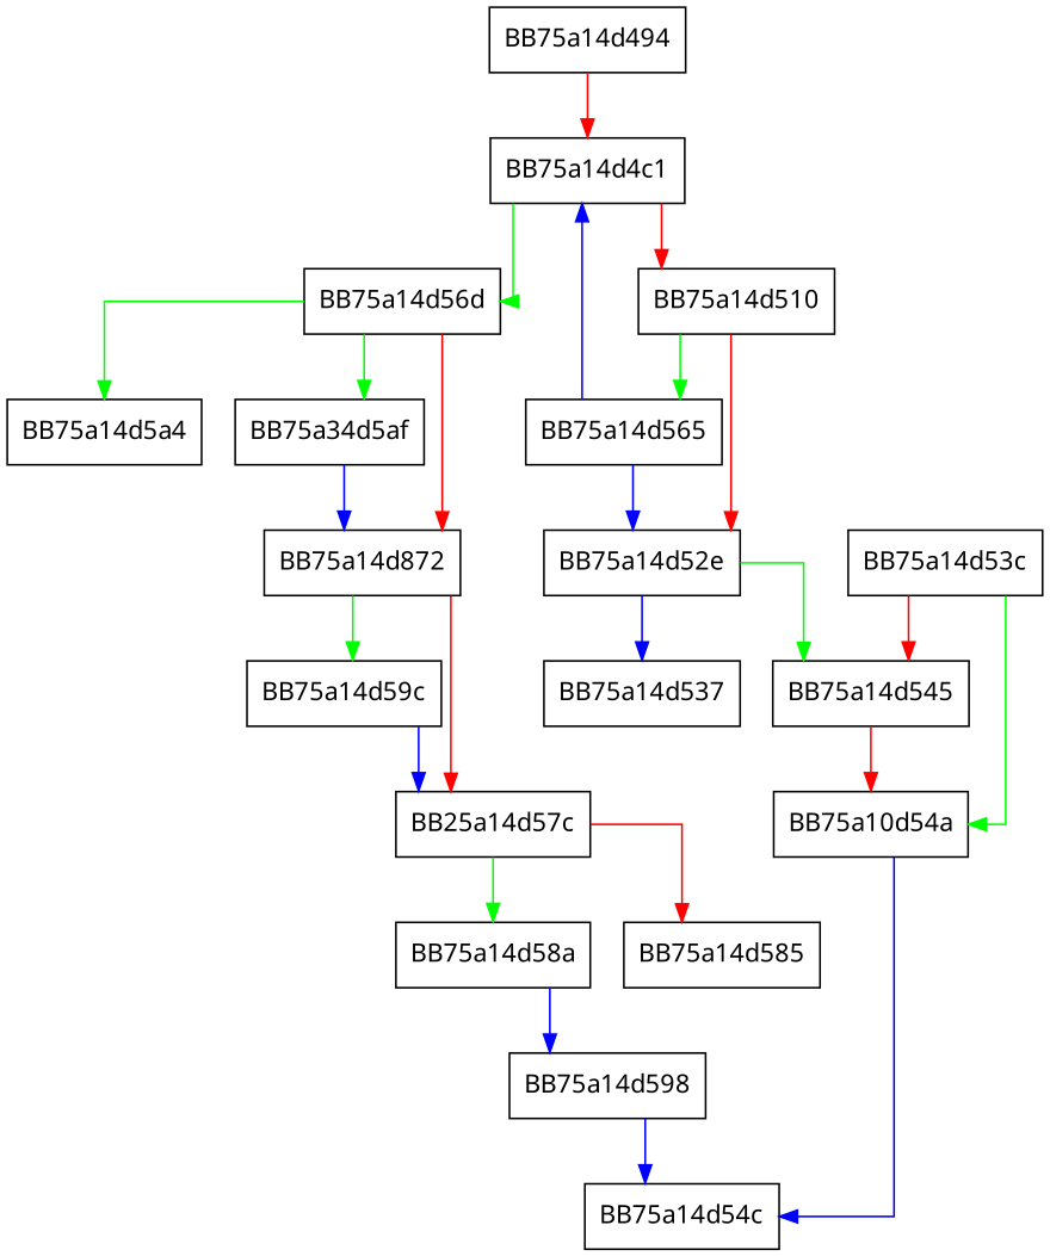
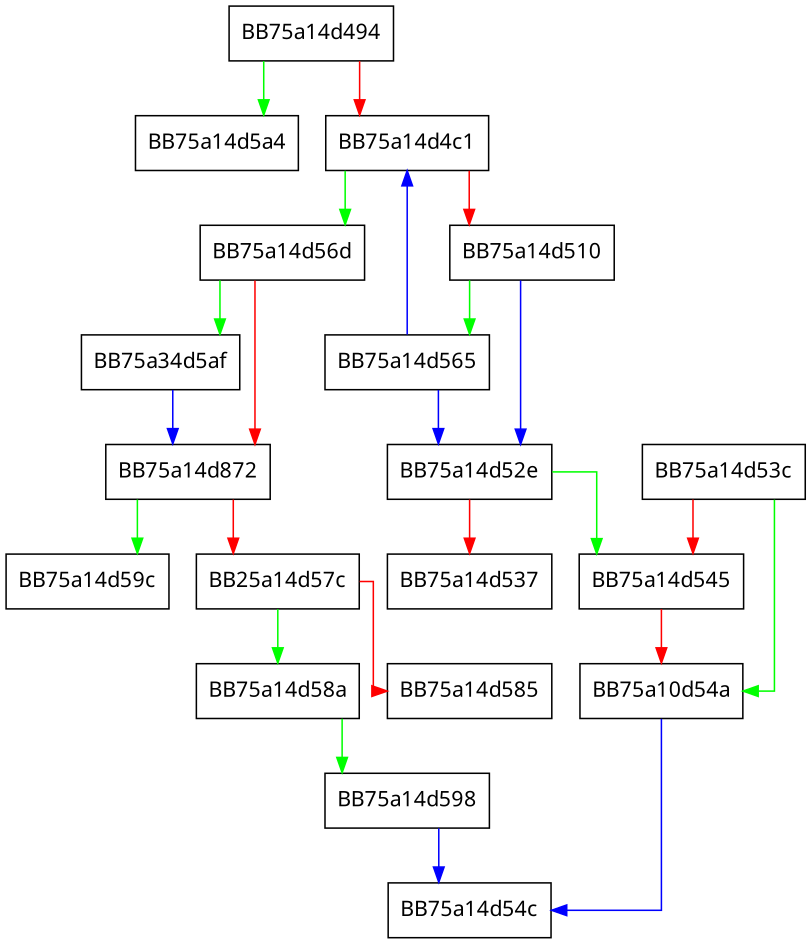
  digraph {
    fontname="Noto Sans"
    splines=ortho
    node [fontname="Noto Sans" shape=box]
    edge [color=green fontname="Noto Sans"]
    BB75a14d494
    BB75a14d5a4
    BB75a14d4c1
    BB75a14d56d
    BB75a14d510
    n6 [label=BB75a34d5af]
    n7 [label=BB75a14d872]
    BB75a14d565
    BB75a14d52e
    BB75a14d59c
    n11 [label=BB25a14d57c]
    BB75a14d537
    BB75a14d545
    n14 [label=BB75a10d54a]
    BB75a14d53c
    BB75a14d54c
    BB75a14d58a
    BB75a14d585
    BB75a14d598
-   BB75a14d56d -> BB75a14d5a4
+   BB75a14d494 -> BB75a14d5a4
    BB75a14d494 -> BB75a14d4c1 [color=red]
    BB75a14d4c1 -> BB75a14d56d
    BB75a14d4c1 -> BB75a14d510 [color=red]
    BB75a14d56d -> n6
    BB75a14d56d -> n7 [color=red]
    BB75a14d510 -> BB75a14d565
-   BB75a14d510 -> BB75a14d52e [color=red]
+   BB75a14d510 -> BB75a14d52e [color=blue]
    n6 -> n7 [color=blue]
    n7 -> BB75a14d59c
    n7 -> n11 [color=red]
    BB75a14d565 -> BB75a14d4c1 [color=blue]
    BB75a14d565 -> BB75a14d52e [color=blue]
-   BB75a14d52e -> BB75a14d537 [color=blue]
+   BB75a14d52e -> BB75a14d537 [color=red]
    BB75a14d52e -> BB75a14d545
-   BB75a14d59c -> n11 [color=blue]
    n11 -> BB75a14d58a
    n11 -> BB75a14d585 [color=red]
    BB75a14d545 -> n14 [color=red]
    n14 -> BB75a14d54c [color=blue]
    BB75a14d53c -> BB75a14d545 [color=red]
    BB75a14d53c -> n14
-   BB75a14d58a -> BB75a14d598 [color=blue]
+   BB75a14d58a -> BB75a14d598
    BB75a14d598 -> BB75a14d54c [color=blue]
  }
